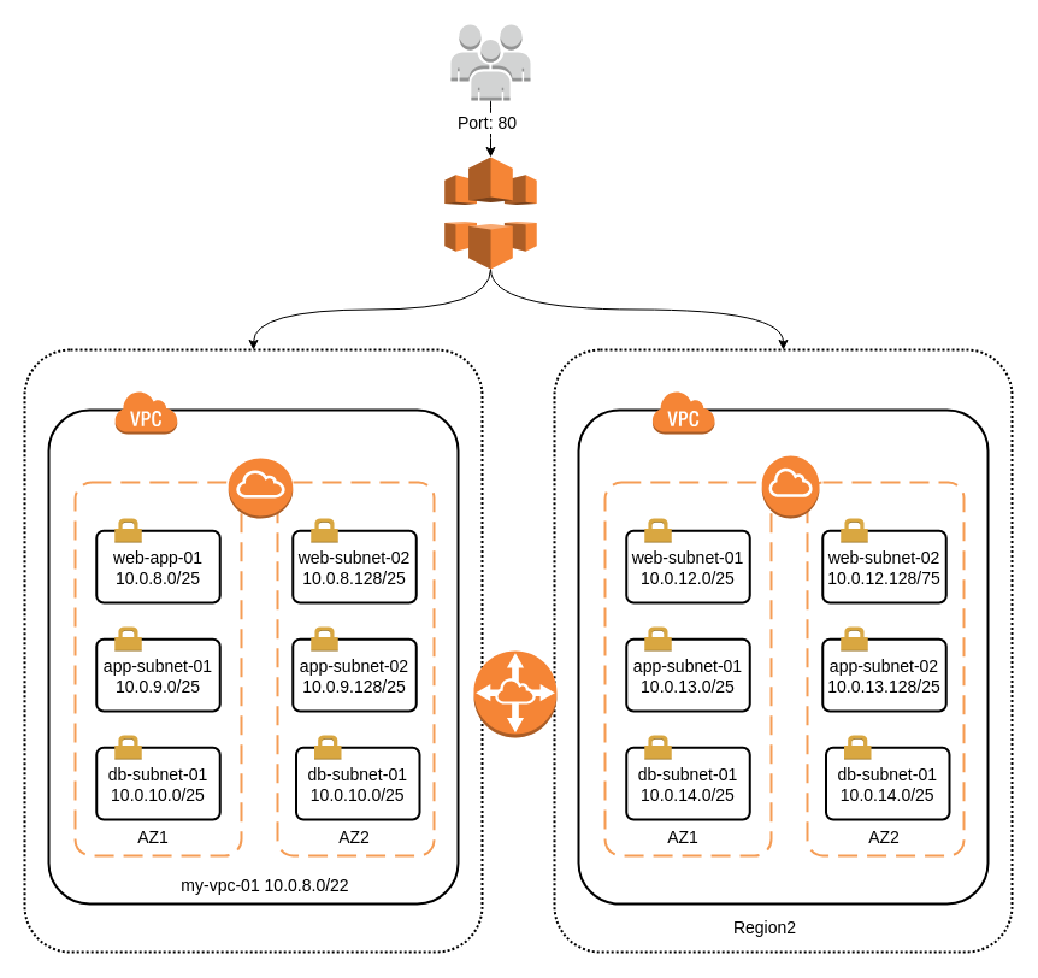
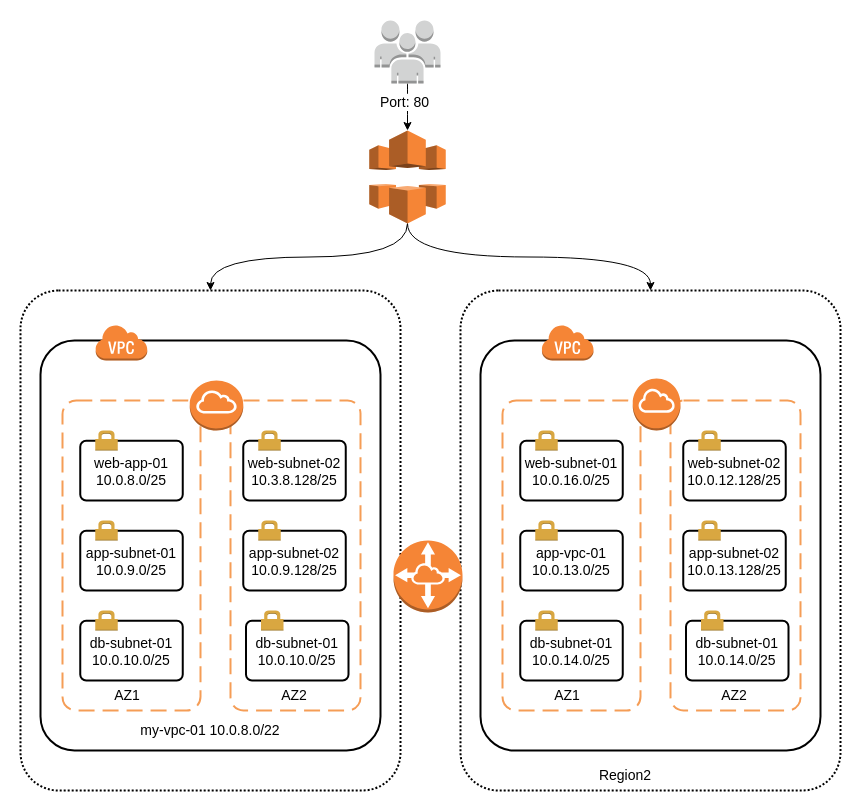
  <mxCell id="0" />
  <mxCell id="1" parent="0" />
  <mxCell id="2" value="" style="rounded=1;arcSize=10;dashed=1;fillColor=none;gradientColor=none;dashPattern=1 1;strokeWidth=2;" parent="1" vertex="1"><mxGeometry x="20" y="290" width="380" height="500" as="geometry" /></mxCell>
  <mxCell id="3" value="" style="rounded=1;arcSize=10;dashed=0;fillColor=none;gradientColor=none;strokeWidth=2;" parent="1" vertex="1"><mxGeometry x="40" y="340" width="340" height="410" as="geometry" /></mxCell>
  <mxCell id="4" value="" style="dashed=0;html=1;shape=mxgraph.aws3.virtual_private_cloud;fillColor=#F58536;gradientColor=none;dashed=0;" parent="1" vertex="1"><mxGeometry x="94.75" y="324" width="52" height="36" as="geometry" /></mxCell>
  <mxCell id="5" value="" style="rounded=1;arcSize=10;dashed=1;strokeColor=#F59D56;fillColor=none;gradientColor=none;dashPattern=8 4;strokeWidth=2;" parent="1" vertex="1"><mxGeometry x="62" y="400" width="138" height="310" as="geometry" /></mxCell>
  <mxCell id="6" value="" style="rounded=1;arcSize=10;dashed=1;strokeColor=#F59D56;fillColor=none;gradientColor=none;dashPattern=8 4;strokeWidth=2;" parent="1" vertex="1"><mxGeometry x="230" y="400" width="130" height="310" as="geometry" /></mxCell>
- <mxCell id="7" value="my-vpc-01 10.0.8.0/22" style="text;html=1;strokeColor=none;fillColor=none;align=center;verticalAlign=middle;whiteSpace=wrap;rounded=0;fontSize=14;" parent="1" vertex="1"><mxGeometry x="125" y="725" width="190" height="20" as="geometry" /></mxCell>
+ <mxCell id="7" value="my-vpc-01 10.0.8.0/22" style="text;html=1;strokeColor=none;fillColor=none;align=center;verticalAlign=middle;whiteSpace=wrap;rounded=0;fontSize=14;" parent="1" vertex="1"><mxGeometry x="115" y="720" width="190" height="20" as="geometry" /></mxCell>
  <mxCell id="8" value="AZ1" style="text;html=1;strokeColor=none;fillColor=none;align=center;verticalAlign=middle;whiteSpace=wrap;rounded=0;fontSize=14;" parent="1" vertex="1"><mxGeometry x="73" y="684.75" width="108" height="20" as="geometry" /></mxCell>
  <mxCell id="9" value="AZ2" style="text;html=1;strokeColor=none;fillColor=none;align=center;verticalAlign=middle;whiteSpace=wrap;rounded=0;fontSize=14;" parent="1" vertex="1"><mxGeometry x="240" y="684.75" width="108" height="20" as="geometry" /></mxCell>
  <mxCell id="10" value="web-app-01&#10;10.0.8.0/25" style="rounded=1;arcSize=10;dashed=0;fillColor=none;gradientColor=none;strokeWidth=2;fontSize=14;" parent="1" vertex="1"><mxGeometry x="79.75" y="440.25" width="102.5" height="59.75" as="geometry" /></mxCell>
  <mxCell id="11" value="" style="dashed=0;html=1;shape=mxgraph.aws3.permissions;fillColor=#D9A741;gradientColor=none;dashed=0;fontSize=14;" parent="1" vertex="1"><mxGeometry x="94.75" y="430" width="22.5" height="20" as="geometry" /></mxCell>
- <mxCell id="12" value="web-subnet-02&#10;10.0.8.128/25" style="rounded=1;arcSize=10;dashed=0;fillColor=none;gradientColor=none;strokeWidth=2;fontSize=14;" parent="1" vertex="1"><mxGeometry x="242.75" y="440.25" width="102.5" height="59.75" as="geometry" /></mxCell>
+ <mxCell id="12" value="web-subnet-02&#10;10.3.8.128/25" style="rounded=1;arcSize=10;dashed=0;fillColor=none;gradientColor=none;strokeWidth=2;fontSize=14;" parent="1" vertex="1"><mxGeometry x="242.75" y="440.25" width="102.5" height="59.75" as="geometry" /></mxCell>
  <mxCell id="13" value="" style="dashed=0;html=1;shape=mxgraph.aws3.permissions;fillColor=#D9A741;gradientColor=none;dashed=0;fontSize=14;" parent="1" vertex="1"><mxGeometry x="257.75" y="430" width="22.5" height="20" as="geometry" /></mxCell>
  <mxCell id="14" value="app-subnet-01&#10;10.0.9.0/25" style="rounded=1;arcSize=10;dashed=0;fillColor=none;gradientColor=none;strokeWidth=2;fontSize=14;" parent="1" vertex="1"><mxGeometry x="79.75" y="530.25" width="102.5" height="59.75" as="geometry" /></mxCell>
  <mxCell id="15" value="" style="dashed=0;html=1;shape=mxgraph.aws3.permissions;fillColor=#D9A741;gradientColor=none;dashed=0;fontSize=14;" parent="1" vertex="1"><mxGeometry x="94.75" y="520" width="22.5" height="20" as="geometry" /></mxCell>
  <mxCell id="16" value="app-subnet-02&#10;10.0.9.128/25" style="rounded=1;arcSize=10;dashed=0;fillColor=none;gradientColor=none;strokeWidth=2;fontSize=14;" parent="1" vertex="1"><mxGeometry x="242.75" y="530.25" width="102.5" height="59.75" as="geometry" /></mxCell>
  <mxCell id="17" value="" style="dashed=0;html=1;shape=mxgraph.aws3.permissions;fillColor=#D9A741;gradientColor=none;dashed=0;fontSize=14;" parent="1" vertex="1"><mxGeometry x="257.75" y="520" width="22.5" height="20" as="geometry" /></mxCell>
  <mxCell id="18" value="db-subnet-01&#10;10.0.10.0/25" style="rounded=1;arcSize=10;dashed=0;fillColor=none;gradientColor=none;strokeWidth=2;fontSize=14;" parent="1" vertex="1"><mxGeometry x="79.75" y="620.25" width="102.5" height="59.75" as="geometry" /></mxCell>
  <mxCell id="19" value="" style="dashed=0;html=1;shape=mxgraph.aws3.permissions;fillColor=#D9A741;gradientColor=none;dashed=0;fontSize=14;" parent="1" vertex="1"><mxGeometry x="94.75" y="610" width="22.5" height="20" as="geometry" /></mxCell>
  <mxCell id="20" value="db-subnet-01&#10;10.0.10.0/25" style="rounded=1;arcSize=10;dashed=0;fillColor=none;gradientColor=none;strokeWidth=2;fontSize=14;" parent="1" vertex="1"><mxGeometry x="245.5" y="620.25" width="102.5" height="59.75" as="geometry" /></mxCell>
  <mxCell id="21" value="" style="dashed=0;html=1;shape=mxgraph.aws3.permissions;fillColor=#D9A741;gradientColor=none;dashed=0;fontSize=14;" parent="1" vertex="1"><mxGeometry x="260.5" y="610" width="22.5" height="20" as="geometry" /></mxCell>
  <mxCell id="22" value="" style="rounded=1;arcSize=10;dashed=1;fillColor=none;gradientColor=none;dashPattern=1 1;strokeWidth=2;" parent="1" vertex="1"><mxGeometry x="460" y="290" width="380" height="500" as="geometry" /></mxCell>
- <mxCell id="23" value="Region2" style="text;html=1;strokeColor=none;fillColor=none;align=center;verticalAlign=middle;whiteSpace=wrap;rounded=0;fontSize=14;" parent="1" vertex="1"><mxGeometry x="590" y="760" width="90" height="20" as="geometry" /></mxCell>
+ <mxCell id="23" value="Region2" style="text;html=1;strokeColor=none;fillColor=none;align=center;verticalAlign=middle;whiteSpace=wrap;rounded=0;fontSize=14;" parent="1" vertex="1"><mxGeometry x="580" y="765" width="90" height="20" as="geometry" /></mxCell>
  <mxCell id="24" value="" style="rounded=1;arcSize=10;dashed=0;fillColor=none;gradientColor=none;strokeWidth=2;" parent="1" vertex="1"><mxGeometry x="480" y="340" width="340" height="410" as="geometry" /></mxCell>
  <mxCell id="25" value="" style="dashed=0;html=1;shape=mxgraph.aws3.virtual_private_cloud;fillColor=#F58536;gradientColor=none;dashed=0;" parent="1" vertex="1"><mxGeometry x="541" y="324" width="52" height="36" as="geometry" /></mxCell>
  <mxCell id="26" value="" style="rounded=1;arcSize=10;dashed=1;strokeColor=#F59D56;fillColor=none;gradientColor=none;dashPattern=8 4;strokeWidth=2;" parent="1" vertex="1"><mxGeometry x="502" y="400" width="138" height="310" as="geometry" /></mxCell>
  <mxCell id="27" value="" style="rounded=1;arcSize=10;dashed=1;strokeColor=#F59D56;fillColor=none;gradientColor=none;dashPattern=8 4;strokeWidth=2;" parent="1" vertex="1"><mxGeometry x="670" y="400" width="130" height="310" as="geometry" /></mxCell>
  <mxCell id="28" value="AZ1" style="text;html=1;strokeColor=none;fillColor=none;align=center;verticalAlign=middle;whiteSpace=wrap;rounded=0;fontSize=14;" parent="1" vertex="1"><mxGeometry x="513" y="684.75" width="108" height="20" as="geometry" /></mxCell>
  <mxCell id="29" value="AZ2" style="text;html=1;strokeColor=none;fillColor=none;align=center;verticalAlign=middle;whiteSpace=wrap;rounded=0;fontSize=14;" parent="1" vertex="1"><mxGeometry x="680" y="684.75" width="108" height="20" as="geometry" /></mxCell>
- <mxCell id="30" value="web-subnet-01&#10;10.0.12.0/25" style="rounded=1;arcSize=10;dashed=0;fillColor=none;gradientColor=none;strokeWidth=2;fontSize=14;" parent="1" vertex="1"><mxGeometry x="519.75" y="440.25" width="102.5" height="59.75" as="geometry" /></mxCell>
+ <mxCell id="30" value="web-subnet-01&#10;10.0.16.0/25" style="rounded=1;arcSize=10;dashed=0;fillColor=none;gradientColor=none;strokeWidth=2;fontSize=14;" parent="1" vertex="1"><mxGeometry x="519.75" y="440.25" width="102.5" height="59.75" as="geometry" /></mxCell>
  <mxCell id="31" value="" style="dashed=0;html=1;shape=mxgraph.aws3.permissions;fillColor=#D9A741;gradientColor=none;dashed=0;fontSize=14;" parent="1" vertex="1"><mxGeometry x="534.75" y="430" width="22.5" height="20" as="geometry" /></mxCell>
- <mxCell id="32" value="web-subnet-02&#10;10.0.12.128/75" style="rounded=1;arcSize=10;dashed=0;fillColor=none;gradientColor=none;strokeWidth=2;fontSize=14;" parent="1" vertex="1"><mxGeometry x="682.75" y="440.25" width="102.5" height="59.75" as="geometry" /></mxCell>
+ <mxCell id="32" value="web-subnet-02&#10;10.0.12.128/25" style="rounded=1;arcSize=10;dashed=0;fillColor=none;gradientColor=none;strokeWidth=2;fontSize=14;" parent="1" vertex="1"><mxGeometry x="682.75" y="440.25" width="102.5" height="59.75" as="geometry" /></mxCell>
  <mxCell id="33" value="" style="dashed=0;html=1;shape=mxgraph.aws3.permissions;fillColor=#D9A741;gradientColor=none;dashed=0;fontSize=14;" parent="1" vertex="1"><mxGeometry x="697.75" y="430" width="22.5" height="20" as="geometry" /></mxCell>
- <mxCell id="34" value="app-subnet-01&#10;10.0.13.0/25" style="rounded=1;arcSize=10;dashed=0;fillColor=none;gradientColor=none;strokeWidth=2;fontSize=14;" parent="1" vertex="1"><mxGeometry x="519.75" y="530.25" width="102.5" height="59.75" as="geometry" /></mxCell>
+ <mxCell id="34" value="app-vpc-01&#10;10.0.13.0/25" style="rounded=1;arcSize=10;dashed=0;fillColor=none;gradientColor=none;strokeWidth=2;fontSize=14;" parent="1" vertex="1"><mxGeometry x="519.75" y="530.25" width="102.5" height="59.75" as="geometry" /></mxCell>
  <mxCell id="35" value="" style="dashed=0;html=1;shape=mxgraph.aws3.permissions;fillColor=#D9A741;gradientColor=none;dashed=0;fontSize=14;" parent="1" vertex="1"><mxGeometry x="534.75" y="520" width="22.5" height="20" as="geometry" /></mxCell>
  <mxCell id="36" value="app-subnet-02&#10;10.0.13.128/25" style="rounded=1;arcSize=10;dashed=0;fillColor=none;gradientColor=none;strokeWidth=2;fontSize=14;" parent="1" vertex="1"><mxGeometry x="682.75" y="530.25" width="102.5" height="59.75" as="geometry" /></mxCell>
  <mxCell id="37" value="" style="dashed=0;html=1;shape=mxgraph.aws3.permissions;fillColor=#D9A741;gradientColor=none;dashed=0;fontSize=14;" parent="1" vertex="1"><mxGeometry x="697.75" y="520" width="22.5" height="20" as="geometry" /></mxCell>
  <mxCell id="38" value="db-subnet-01&#10;10.0.14.0/25" style="rounded=1;arcSize=10;dashed=0;fillColor=none;gradientColor=none;strokeWidth=2;fontSize=14;" parent="1" vertex="1"><mxGeometry x="519.75" y="620.25" width="102.5" height="59.75" as="geometry" /></mxCell>
  <mxCell id="39" value="" style="dashed=0;html=1;shape=mxgraph.aws3.permissions;fillColor=#D9A741;gradientColor=none;dashed=0;fontSize=14;" parent="1" vertex="1"><mxGeometry x="534.75" y="610" width="22.5" height="20" as="geometry" /></mxCell>
  <mxCell id="40" value="db-subnet-01&#10;10.0.14.0/25" style="rounded=1;arcSize=10;dashed=0;fillColor=none;gradientColor=none;strokeWidth=2;fontSize=14;" parent="1" vertex="1"><mxGeometry x="685.5" y="620.25" width="102.5" height="59.75" as="geometry" /></mxCell>
  <mxCell id="41" value="" style="dashed=0;html=1;shape=mxgraph.aws3.permissions;fillColor=#D9A741;gradientColor=none;dashed=0;fontSize=14;" parent="1" vertex="1"><mxGeometry x="700.5" y="610" width="22.5" height="20" as="geometry" /></mxCell>
  <mxCell id="42" value="" style="outlineConnect=0;dashed=0;verticalLabelPosition=bottom;verticalAlign=top;align=center;html=1;shape=mxgraph.aws3.vpc_peering;fillColor=#F58536;gradientColor=none;fontSize=14;" parent="1" vertex="1"><mxGeometry x="393" y="540" width="69" height="72" as="geometry" /></mxCell>
  <mxCell id="43" value="" style="outlineConnect=0;dashed=0;verticalLabelPosition=bottom;verticalAlign=top;align=center;html=1;shape=mxgraph.aws3.internet_gateway;fillColor=#F58536;gradientColor=none;fontSize=14;" parent="1" vertex="1"><mxGeometry x="189.25" y="380" width="53.5" height="50" as="geometry" /></mxCell>
  <mxCell id="44" value="" style="outlineConnect=0;dashed=0;verticalLabelPosition=bottom;verticalAlign=top;align=center;html=1;shape=mxgraph.aws3.internet_gateway;fillColor=#F58536;gradientColor=none;fontSize=14;" parent="1" vertex="1"><mxGeometry x="632.25" y="378" width="47.75" height="52" as="geometry" /></mxCell>
  <mxCell id="45" style="edgeStyle=orthogonalEdgeStyle;curved=1;rounded=0;orthogonalLoop=1;jettySize=auto;html=1;fontSize=14;exitX=0.5;exitY=1;exitDx=0;exitDy=0;exitPerimeter=0;" parent="1" source="50" target="2" edge="1"><mxGeometry relative="1" as="geometry"><mxPoint x="415" y="282" as="sourcePoint" /></mxGeometry></mxCell>
  <mxCell id="46" style="edgeStyle=orthogonalEdgeStyle;curved=1;rounded=0;orthogonalLoop=1;jettySize=auto;html=1;fontSize=14;exitX=0.5;exitY=1;exitDx=0;exitDy=0;exitPerimeter=0;" parent="1" source="50" target="22" edge="1"><mxGeometry relative="1" as="geometry"><mxPoint x="415" y="282" as="sourcePoint" /></mxGeometry></mxCell>
  <mxCell id="47" style="edgeStyle=orthogonalEdgeStyle;curved=1;rounded=0;orthogonalLoop=1;jettySize=auto;html=1;fontSize=14;entryX=0.5;entryY=0;entryDx=0;entryDy=0;entryPerimeter=0;" parent="1" source="49" target="50" edge="1"><mxGeometry relative="1" as="geometry"><mxPoint x="407" y="100" as="targetPoint" /></mxGeometry></mxCell>
  <mxCell id="48" value="Port: 80" style="edgeLabel;html=1;align=center;verticalAlign=middle;resizable=0;points=[];fontSize=14;" parent="47" vertex="1" connectable="0"><mxGeometry x="-0.238" y="-4" relative="1" as="geometry"><mxPoint as="offset" /></mxGeometry></mxCell>
  <mxCell id="49" value="" style="outlineConnect=0;dashed=0;verticalLabelPosition=bottom;verticalAlign=top;align=center;html=1;shape=mxgraph.aws3.users;fillColor=#D2D3D3;gradientColor=none;fontSize=14;" parent="1" vertex="1"><mxGeometry x="374" y="20" width="66" height="63" as="geometry" /></mxCell>
  <mxCell id="50" value="" style="outlineConnect=0;dashed=0;verticalLabelPosition=bottom;verticalAlign=top;align=center;html=1;shape=mxgraph.aws3.cloudfront;fillColor=#F58536;gradientColor=none;fontSize=14;" parent="1" vertex="1"><mxGeometry x="368.75" y="130" width="76.5" height="93" as="geometry" /></mxCell>
